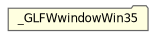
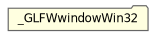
  digraph {
    rankdir=LR
-   n1 [color=grey40 fillcolor=lightyellow fontname=Helvetica fontsize=10 height=0.2 label=_GLFWwindowWin35 shape=folder style=filled width=0.4]
+   n1 [color=grey40 fillcolor=lightyellow fontname=Helvetica fontsize=10 height=0.2 label=_GLFWwindowWin32 shape=folder style=filled width=0.4]
  }
